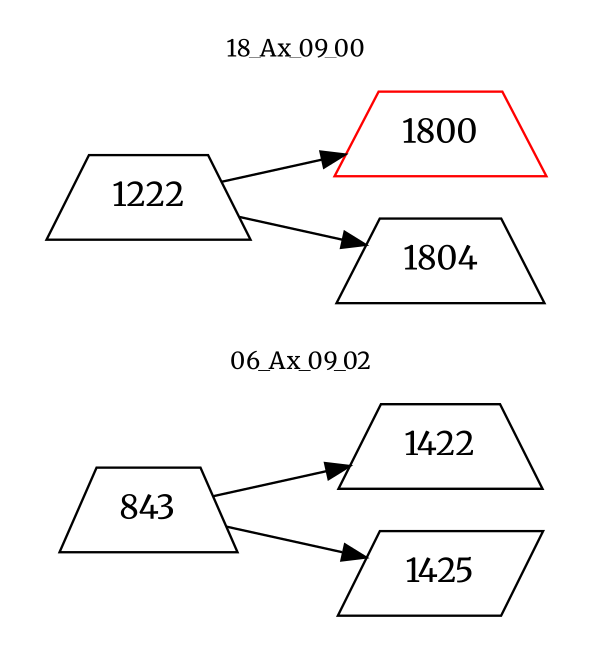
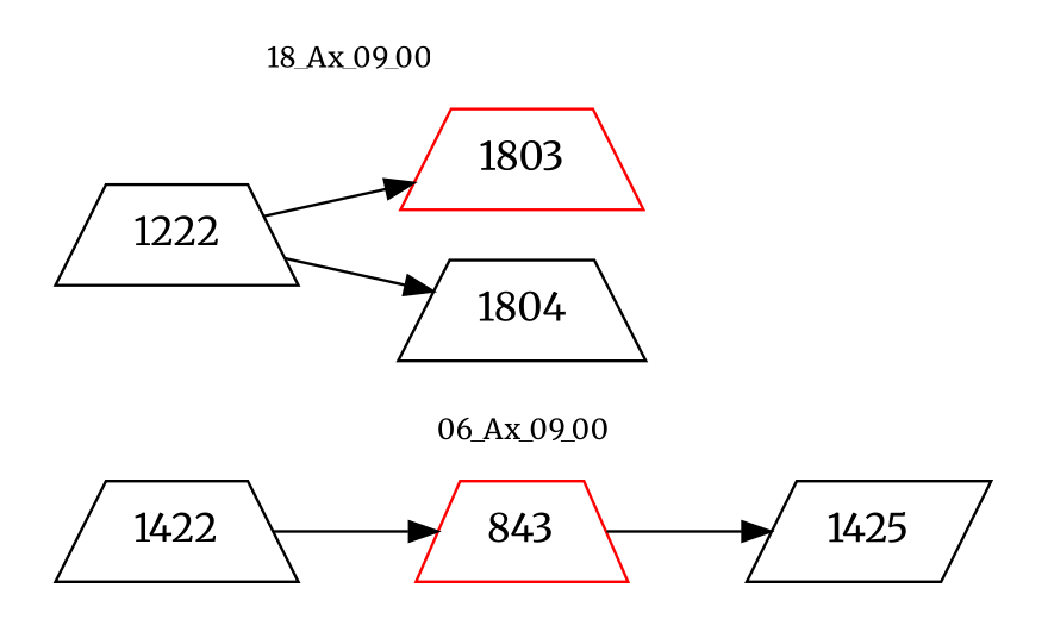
  digraph {
    fontname=Merriweather
    rankdir=LR
    node [color=black fontname=Merriweather shape=trapezium]
    edge [color=black fontname=Merriweather]
-   n1 [label=843]
+   n1 [color=red label=843]
    n2 [label=1425 shape=parallelogram]
    n3 [label=1422]
    n4 [label=1222]
    n5 [label=1804]
-   n6 [color=red label=1800]
+   n6 [color=red label=1803]
    subgraph cluster_1 {
      color=white
      fontsize=10
-     label="06_Ax_09_02"
+     label="06_Ax_09_00"
      n1
      n2
      n3
    }
    subgraph cluster_2 {
      color=white
      fontsize=10
      label="18_Ax_09_00"
      n4
      n5
      n6
    }
    n1 -> n2
-   n1 -> n3
+   n3 -> n1
    n4 -> n5
    n4 -> n6
  }
